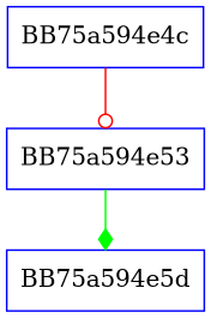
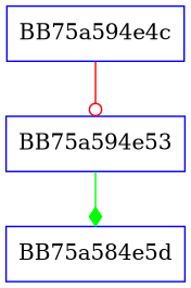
  digraph {
    splines=ortho
    node [color=blue shape=box]
    edge [style=solid]
    BB75a594e4c
    BB75a594e53
-   BB75a594e5d
+   BB75a594e5d [label=BB75a584e5d]
    BB75a594e4c -> BB75a594e53 [arrowhead=odot color=red]
    BB75a594e53 -> BB75a594e5d [arrowhead=diamond color=green]
  }
